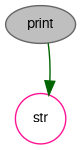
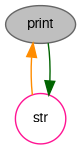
  digraph {
    rankdir=TB
    node [fontname=FreeSans fontsize=10]
    edge [dir=back fontname=FreeSans fontsize=10 labelfontname=FreeSans labelfontsize=10 style=solid]
    n1 [color=gray40 fillcolor=grey75 fontcolor=black height=0.2 label=print shape=ellipse style=filled width=0.4]
    n2 [color=deeppink height=0.2 label=str shape=circle width=0.4]
+   n1 -> n2 [color=darkorange]
    n2 -> n1 [color=darkgreen]
  }
